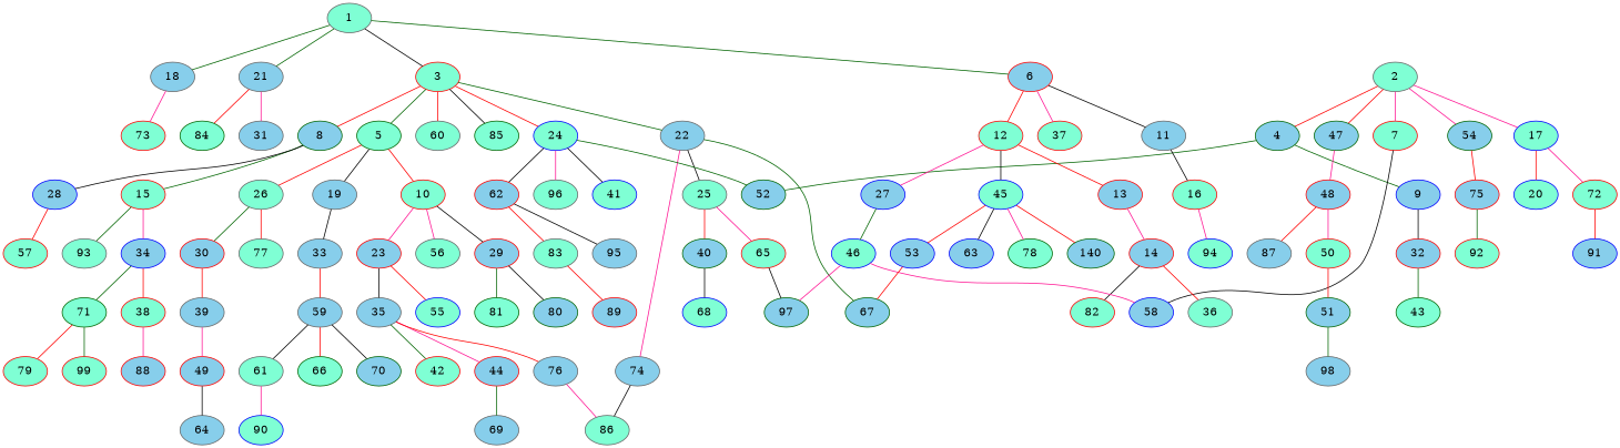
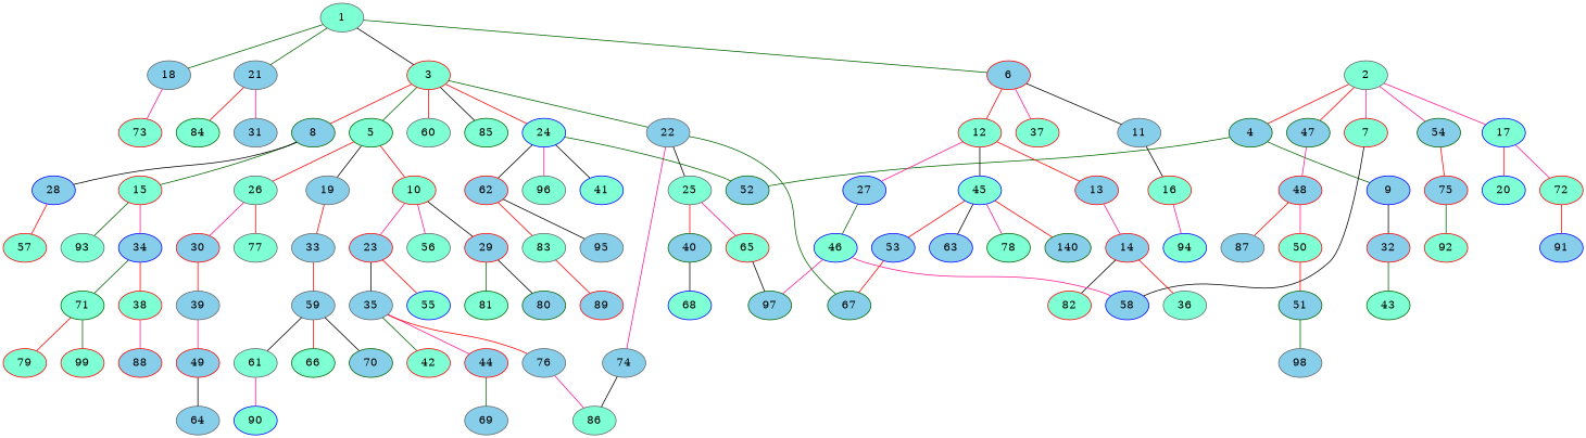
  graph {
    node [color=red fillcolor=skyblue style=filled]
    edge [color=red]
    1 [color=gray40 fillcolor=aquamarine]
    3 [fillcolor=aquamarine]
    6
    18 [color=gray40]
    21 [color=gray40]
    2 [color=gray40 fillcolor=aquamarine]
    4 [color=darkgreen]
    7 [fillcolor=aquamarine]
    17 [color=blue fillcolor=aquamarine]
    47 [color=darkgreen]
    54 [color=darkgreen]
    5 [color=darkgreen fillcolor=aquamarine]
    8 [color=darkgreen]
    22 [color=gray40]
    24 [color=blue fillcolor=aquamarine]
    60 [color=gray40 fillcolor=aquamarine]
    85 [color=darkgreen fillcolor=aquamarine]
    11 [color=gray40]
    12 [fillcolor=aquamarine]
    37 [fillcolor=aquamarine]
    73 [fillcolor=aquamarine]
    31 [color=gray40]
    84 [color=darkgreen fillcolor=aquamarine]
    9 [color=blue]
    52 [color=darkgreen]
    58 [color=blue]
    20 [color=blue fillcolor=aquamarine]
    72 [fillcolor=aquamarine]
    48
    75
    10 [fillcolor=aquamarine]
    19 [color=gray40]
    26 [color=gray40 fillcolor=aquamarine]
    15 [fillcolor=aquamarine]
    28 [color=blue]
    25 [color=gray40 fillcolor=aquamarine]
    67 [color=darkgreen]
    74 [color=gray40]
    41 [color=blue fillcolor=aquamarine]
    62
    96 [color=gray40 fillcolor=aquamarine]
    16 [fillcolor=aquamarine]
    13
    27 [color=blue]
    45 [color=blue fillcolor=aquamarine]
    32
    91 [color=blue]
    50 [fillcolor=aquamarine]
    87 [color=gray40]
    92 [fillcolor=aquamarine]
    23
    29
    56 [color=gray40 fillcolor=aquamarine]
    33 [color=gray40]
    30
    77 [color=gray40 fillcolor=aquamarine]
    34 [color=blue]
    93 [color=gray40 fillcolor=aquamarine]
    57 [fillcolor=aquamarine]
    40 [color=darkgreen]
    65 [fillcolor=aquamarine]
    83 [color=gray40 fillcolor=aquamarine]
    95 [color=gray40]
    43 [color=darkgreen fillcolor=aquamarine]
    35 [color=gray40]
    55 [color=blue fillcolor=aquamarine]
    80 [color=darkgreen]
    81 [color=darkgreen fillcolor=aquamarine]
    59 [color=gray40]
    39 [color=gray40]
    94 [color=blue fillcolor=aquamarine]
    14
    46 [color=blue fillcolor=aquamarine]
    53 [color=blue]
    63 [color=blue]
    78 [color=darkgreen fillcolor=aquamarine]
    n77 [color=darkgreen label=140]
    86 [color=gray40 fillcolor=aquamarine]
    38 [fillcolor=aquamarine]
    71 [color=darkgreen fillcolor=aquamarine]
    42 [fillcolor=aquamarine]
    44
    76 [color=gray40]
    36 [color=gray40 fillcolor=aquamarine]
    82 [fillcolor=aquamarine]
    97 [color=darkgreen]
    88
    79 [fillcolor=aquamarine]
    99 [fillcolor=aquamarine]
    61 [color=gray40 fillcolor=aquamarine]
    66 [color=darkgreen fillcolor=aquamarine]
    70 [color=darkgreen]
    68 [color=blue fillcolor=aquamarine]
    69 [color=gray40]
    89
    49
    64 [color=gray40]
    90 [color=blue fillcolor=aquamarine]
    51 [color=darkgreen]
    98 [color=gray40]
    1 -- 3 [color=black]
    1 -- 6 [color=darkgreen]
    1 -- 18 [color=darkgreen]
    1 -- 21 [color=darkgreen]
    3 -- 5 [color=darkgreen]
    3 -- 8
    3 -- 22 [color=darkgreen]
    3 -- 24
    3 -- 60
    3 -- 85 [color=black]
    6 -- 11 [color=black]
    6 -- 12
    6 -- 37 [color=deeppink]
    18 -- 73 [color=deeppink]
    21 -- 31 [color=deeppink]
    21 -- 84
    2 -- 4
    2 -- 7 [color=deeppink]
    2 -- 17 [color=deeppink]
    2 -- 47
    2 -- 54 [color=deeppink]
    4 -- 9 [color=darkgreen]
    4 -- 52 [color=darkgreen]
    7 -- 58 [color=black]
    17 -- 20
    17 -- 72 [color=deeppink]
    47 -- 48 [color=deeppink]
    54 -- 75
    5 -- 10
    5 -- 19 [color=black]
    5 -- 26
    8 -- 15 [color=darkgreen]
    8 -- 28 [color=black]
    22 -- 25 [color=black]
    22 -- 67 [color=darkgreen]
    22 -- 74 [color=deeppink]
    24 -- 52 [color=darkgreen]
    24 -- 41 [color=black]
    24 -- 62 [color=black]
    24 -- 96 [color=deeppink]
    11 -- 16 [color=black]
    12 -- 13
    12 -- 27 [color=deeppink]
    12 -- 45 [color=black]
    9 -- 32 [color=black]
    72 -- 91
    48 -- 50 [color=deeppink]
    48 -- 87
    75 -- 92 [color=darkgreen]
    10 -- 23 [color=deeppink]
    10 -- 29 [color=black]
    10 -- 56 [color=deeppink]
-   19 -- 33 [color=black]
-   26 -- 30 [color=darkgreen]
+   19 -- 33
+   26 -- 30 [color=deeppink]
    26 -- 77
    15 -- 34 [color=deeppink]
    15 -- 93 [color=darkgreen]
    28 -- 57
    25 -- 40
    25 -- 65 [color=deeppink]
    74 -- 86 [color=black]
    62 -- 83
    62 -- 95 [color=black]
    16 -- 94 [color=deeppink]
    13 -- 14 [color=deeppink]
    27 -- 46 [color=darkgreen]
    45 -- 53
    45 -- 63 [color=black]
    45 -- 78 [color=deeppink]
    45 -- n77
    32 -- 43 [color=darkgreen]
    50 -- 51
    23 -- 35 [color=black]
    23 -- 55
    29 -- 80 [color=black]
    29 -- 81 [color=darkgreen]
    33 -- 59
    30 -- 39
    34 -- 38
    34 -- 71 [color=darkgreen]
    40 -- 68 [color=black]
    65 -- 97 [color=black]
    83 -- 89
    35 -- 42 [color=darkgreen]
    35 -- 44 [color=deeppink]
    35 -- 76
    59 -- 61 [color=black]
    59 -- 66
    59 -- 70 [color=black]
    39 -- 49 [color=deeppink]
    14 -- 36
    14 -- 82 [color=black]
    46 -- 58 [color=deeppink]
    46 -- 97 [color=deeppink]
    53 -- 67
    38 -- 88 [color=deeppink]
    71 -- 79
    71 -- 99 [color=darkgreen]
    44 -- 69 [color=darkgreen]
    76 -- 86 [color=deeppink]
    61 -- 90 [color=deeppink]
    49 -- 64 [color=black]
    51 -- 98 [color=darkgreen]
  }
